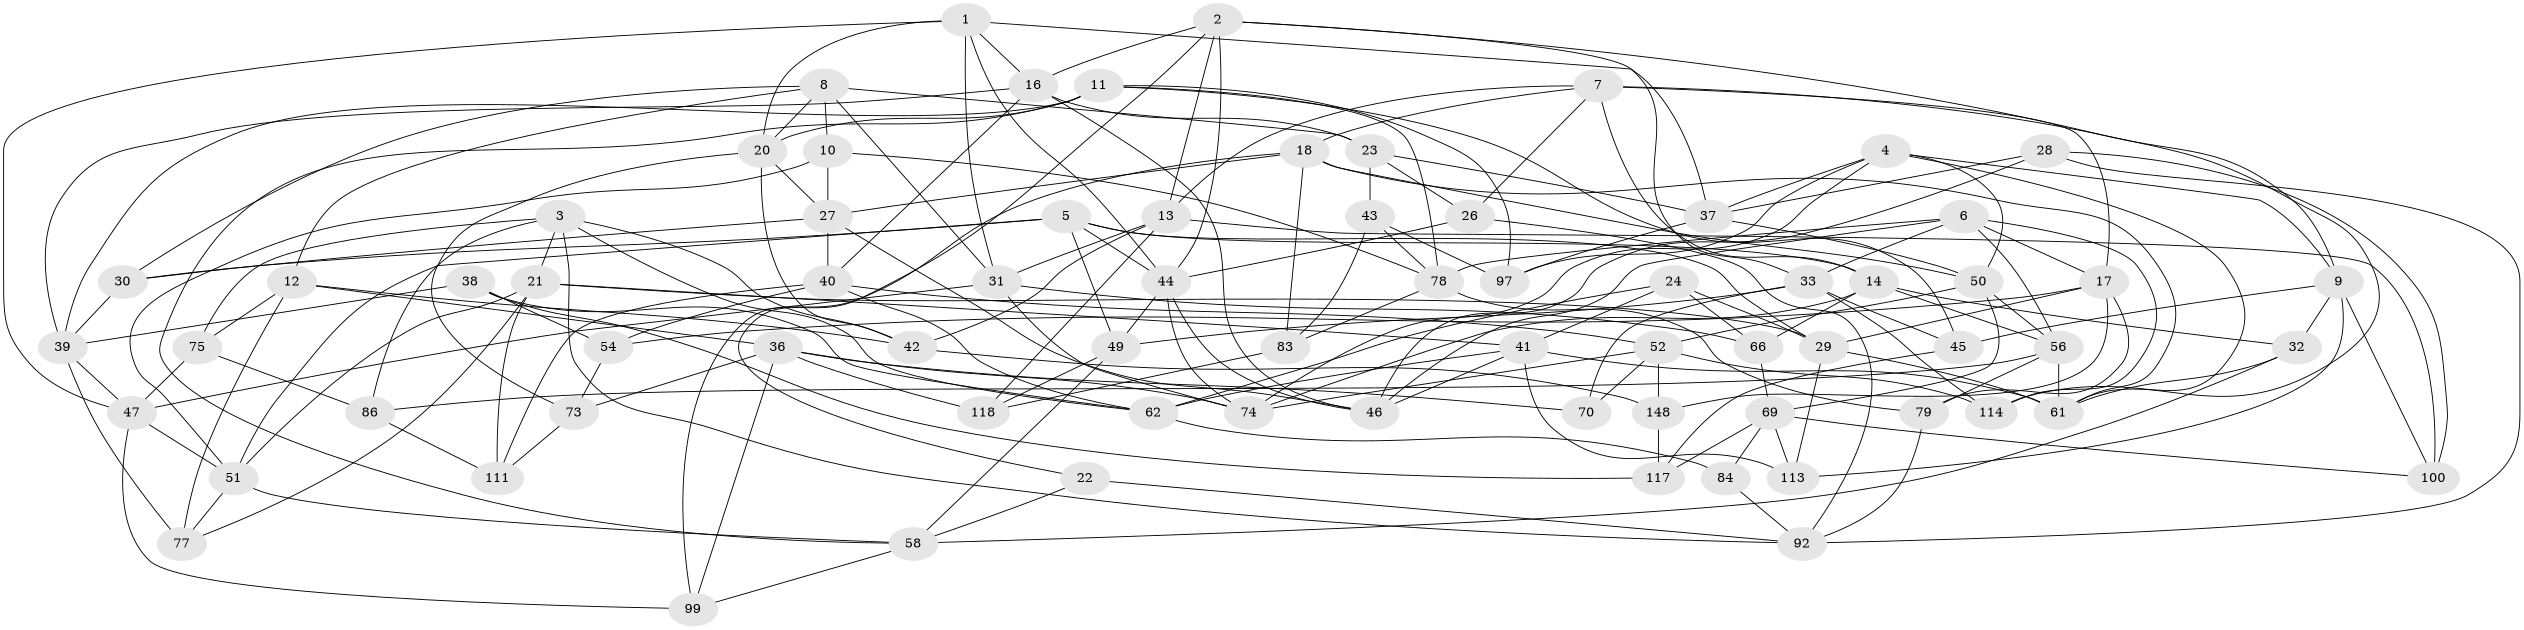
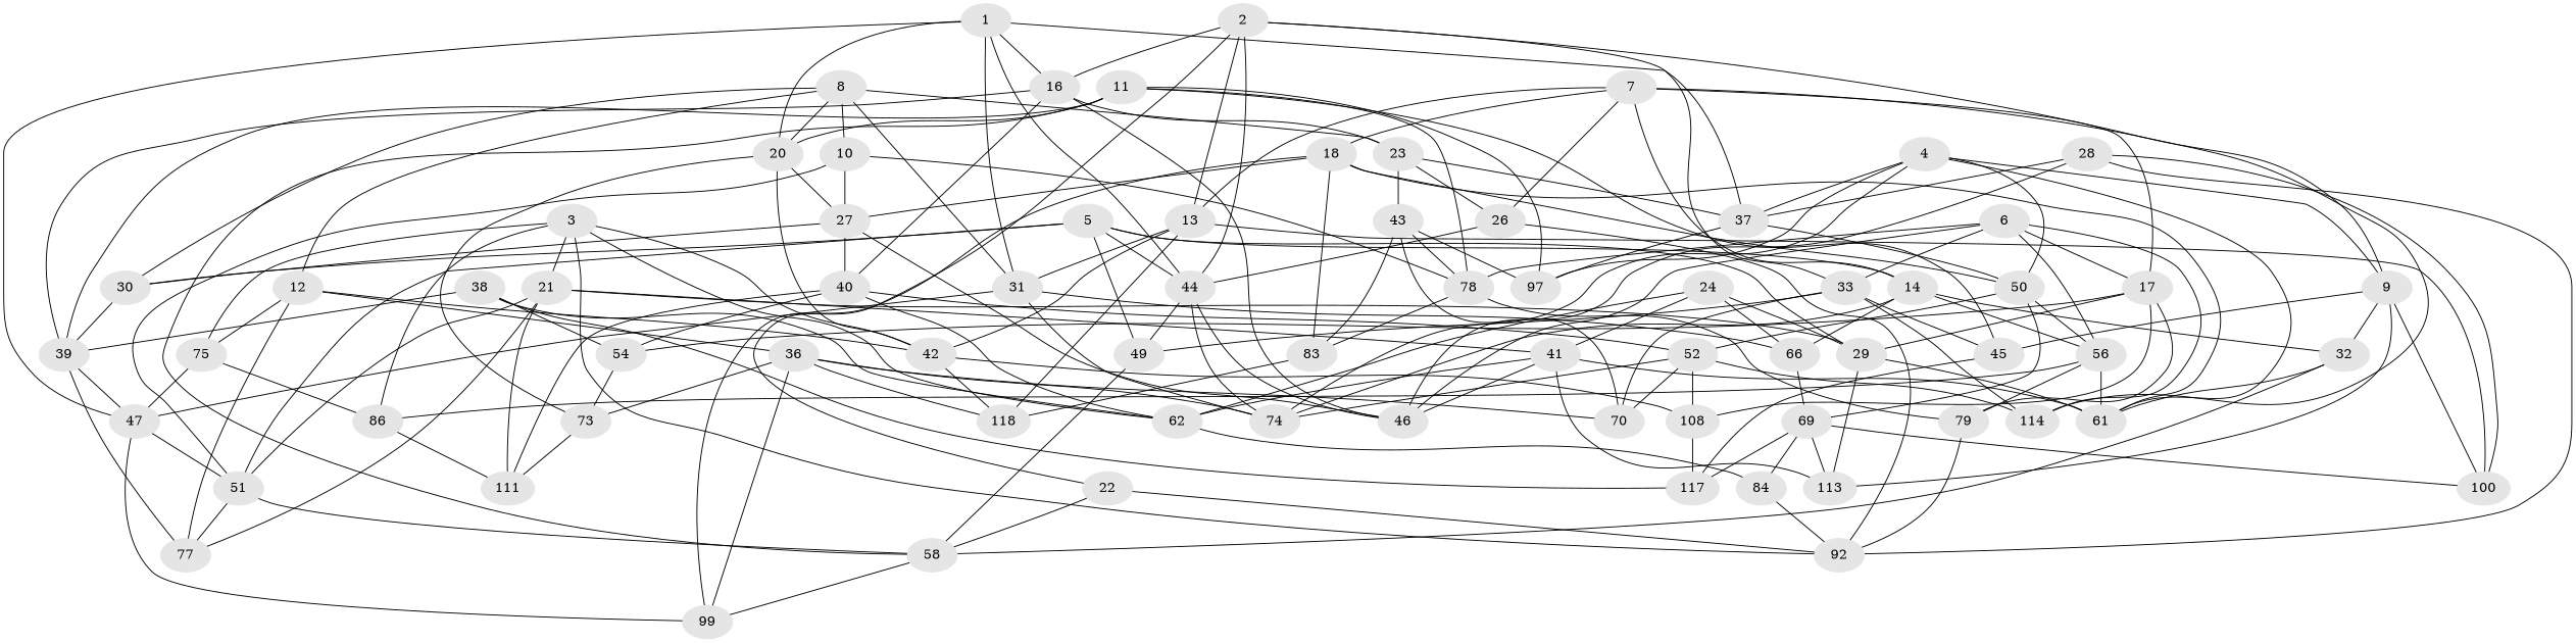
  graph {
    node [color=gray90 style=filled]
    1 [super="+55"]
    16 [super="+59"]
    20 [super="+89"]
    31 [super="+35"]
    37 [super="+71"]
    44 [super="+103"]
    47 [super="+109"]
    46 [super="+76"]
    23 [super="+96"]
    39 [super="+85"]
    40 [super="+82"]
    42 [super="+67"]
    27 [super="+48"]
    73
    74 [super="+101"]
    66
    50 [super="+107"]
    97
    49
    51 [super="+105"]
    99
    2 [super="+19"]
    9 [super="+93"]
    13 [super="+53"]
    22
    33 [super="+60"]
    32
    45
    100
    113
    118
    92 [super="+112"]
    58 [super="+87"]
    114
    70
    3 [super="+104"]
    21 [super="+91"]
    n38 [label=75]
    62 [super="+95"]
    86
    29 [super="+68"]
    77 [super="+102"]
    41 [super="+110"]
    111
-   108 [label=148]
+   108
    84
    4 [super="+115"]
    61 [super="+106"]
    56 [super="+90"]
    52 [super="+88"]
    69 [super="+80"]
    5 [super="+98"]
    14 [super="+94"]
    30
    6 [super="+57"]
    17 [super="+34"]
    78 [super="+116"]
    54
    79
    83
    7 [super="+72"]
    18 [super="+64"]
    26
    8 [super="+75"]
    10
    12 [super="+81"]
    36 [super="+65"]
    43 [super="+63"]
    117
    11 [super="+15"]
    24
    28
    38
    1 -- 16
    1 -- 20
    1 -- 31
    1 -- 37
    1 -- 44
    1 -- 47
    16 -- 46
    16 -- 23
    16 -- 39
    16 -- 40
    20 -- 42
    20 -- 27
    20 -- 73
    31 -- 47
    31 -- 74
    31 -- 66
    37 -- 50
    37 -- 97
    44 -- 46
    44 -- 74
    44 -- 49
    47 -- 51
    47 -- 99
    23 -- 37
    23 -- 26
    23 -- 43
    39 -- 47
    39 -- 77
    40 -- 62
    40 -- 111
    40 -- 52
    40 -- 54
-   49 -- 118
+   42 -- 118
    42 -- 108
    27 -- 46
    27 -- 40
    27 -- 30
    73 -- 111
    66 -- 69
    50 -- 56
    50 -- 52
    50 -- 69
    49 -- 58
    51 -- 58
    51 -- 77
    2 -- 16
    2 -- 44
    2 -- 9
    2 -- 13
    2 -- 22
    2 -- 33
    9 -- 32
    9 -- 45
    9 -- 100
    9 -- 113
    13 -- 31
    13 -- 42
    13 -- 100
    13 -- 118
    22 -- 92
    22 -- 58
    33 -- 49
    33 -- 45
    33 -- 114
    33 -- 70
    32 -- 58
    32 -- 61
    45 -- 117
    58 -- 99
    3 -- 42
    3 -- 92
    3 -- 21
    3 -- n38
    3 -- 62
    3 -- 86
    21 -- 51
    21 -- 29
    21 -- 77
    21 -- 41
    21 -- 111
    n38 -- 47
    n38 -- 86
    62 -- 84
    86 -- 111
    29 -- 113
    29 -- 61
    41 -- 46
    41 -- 113
    41 -- 62
    41 -- 61
    108 -- 117
    84 -- 92
    4 -- 37
    4 -- 74
    4 -- 50
    4 -- 97
    4 -- 9
    4 -- 61
    56 -- 86
    56 -- 61
    56 -- 79
    52 -- 74
    52 -- 114
    52 -- 70
    52 -- 108
    69 -- 100
    69 -- 113
    69 -- 84
    69 -- 117
    5 -- 44
    5 -- 49
    5 -- 51
    5 -- 29
    5 -- 14
    5 -- 30
    14 -- 74
    14 -- 66
    14 -- 32
    14 -- 56
    30 -- 39
    6 -- 46
    6 -- 33
    6 -- 114
    6 -- 56
    6 -- 17
    6 -- 78
    17 -- 29
    17 -- 108
    17 -- 54
    17 -- 79
    78 -- 79
    78 -- 83
    54 -- 73
    79 -- 92
    83 -- 118
    7 -- 13
    7 -- 114
    7 -- 14
    7 -- 17
    7 -- 18
    7 -- 26
    18 -- 27
    18 -- 50
    18 -- 99
    18 -- 61
    18 -- 83
    26 -- 44
    26 -- 92
    8 -- 20
    8 -- 31
    8 -- 23
    8 -- 30
    8 -- 10
    8 -- 12
    10 -- 27
    10 -- 51
    10 -- 78
    12 -- 42
    12 -- n38
    12 -- 77 [weight=2]
    12 -- 36
    36 -- 73
    36 -- 74
    36 -- 99
    36 -- 118
    36 -- 70
    43 -- 97
+   43 -- 70
    43 -- 78
    43 -- 83
    11 -- 20
    11 -- 39
    11 -- 97
    11 -- 45
    11 -- 58
    11 -- 78
    24 -- 66
    24 -- 62
    24 -- 29
    24 -- 41
    28 -- 37
    28 -- 46
    28 -- 100
    28 -- 92
    38 -- 39
    38 -- 62
    38 -- 54
    38 -- 117
  }
